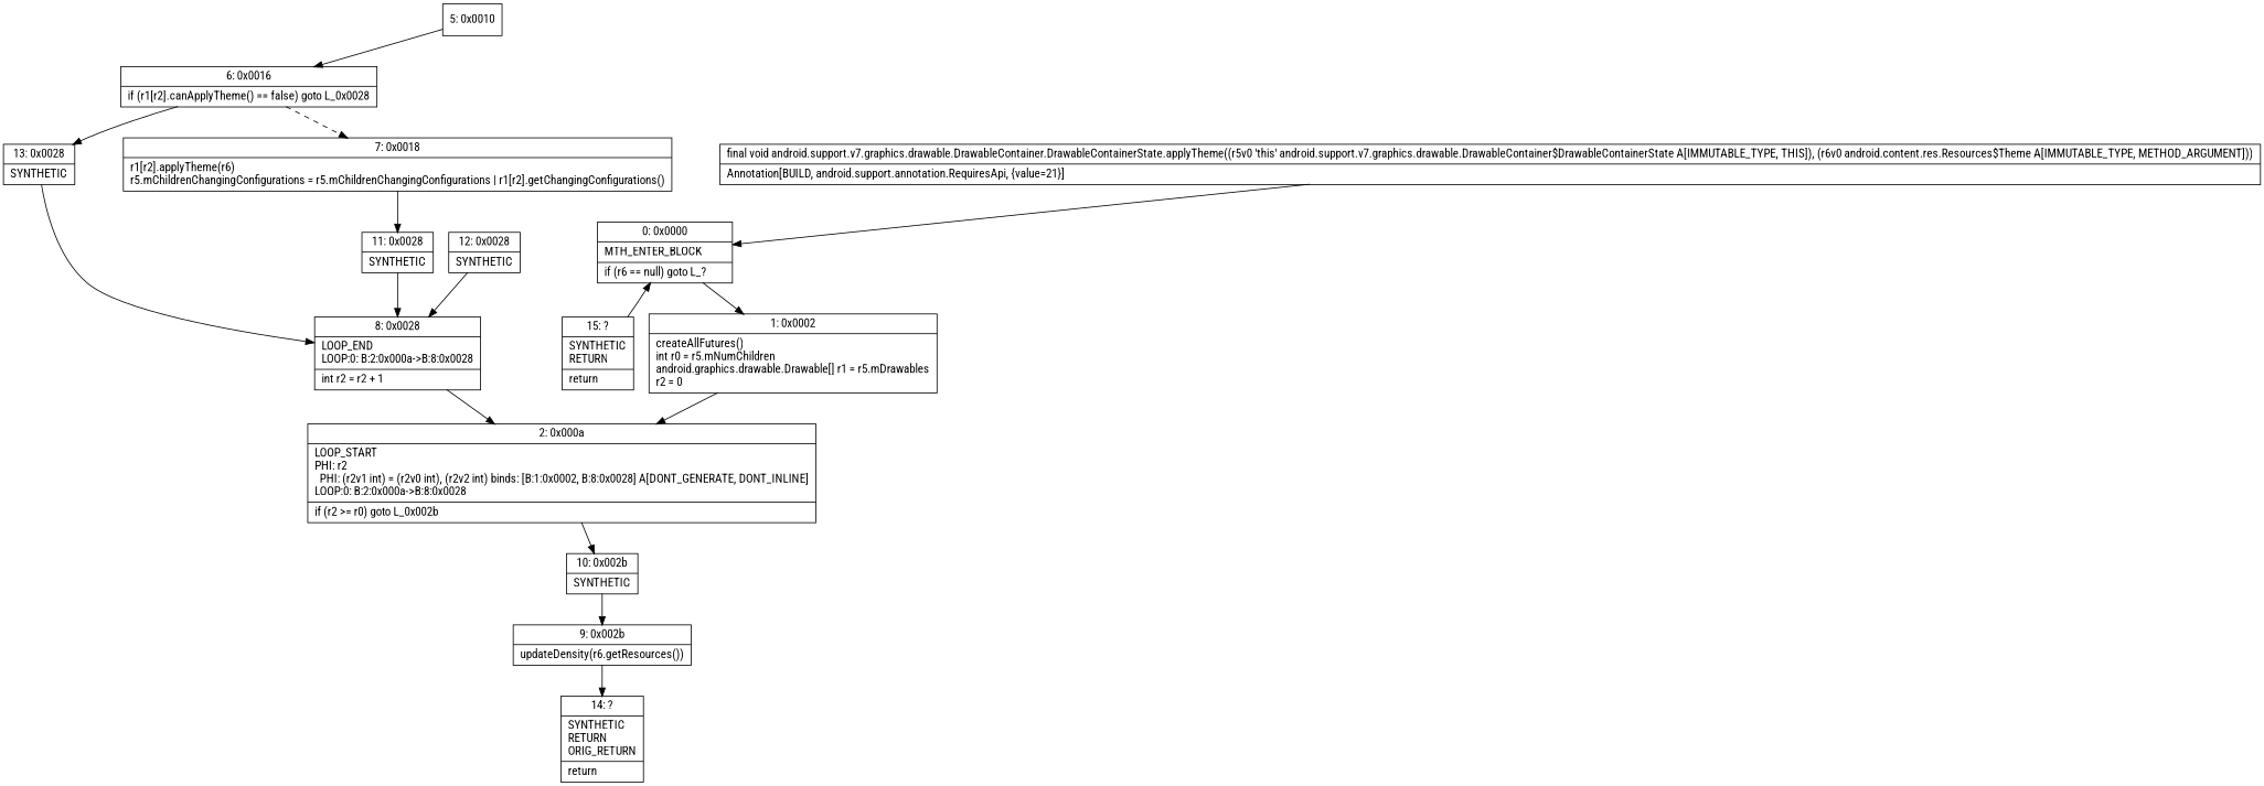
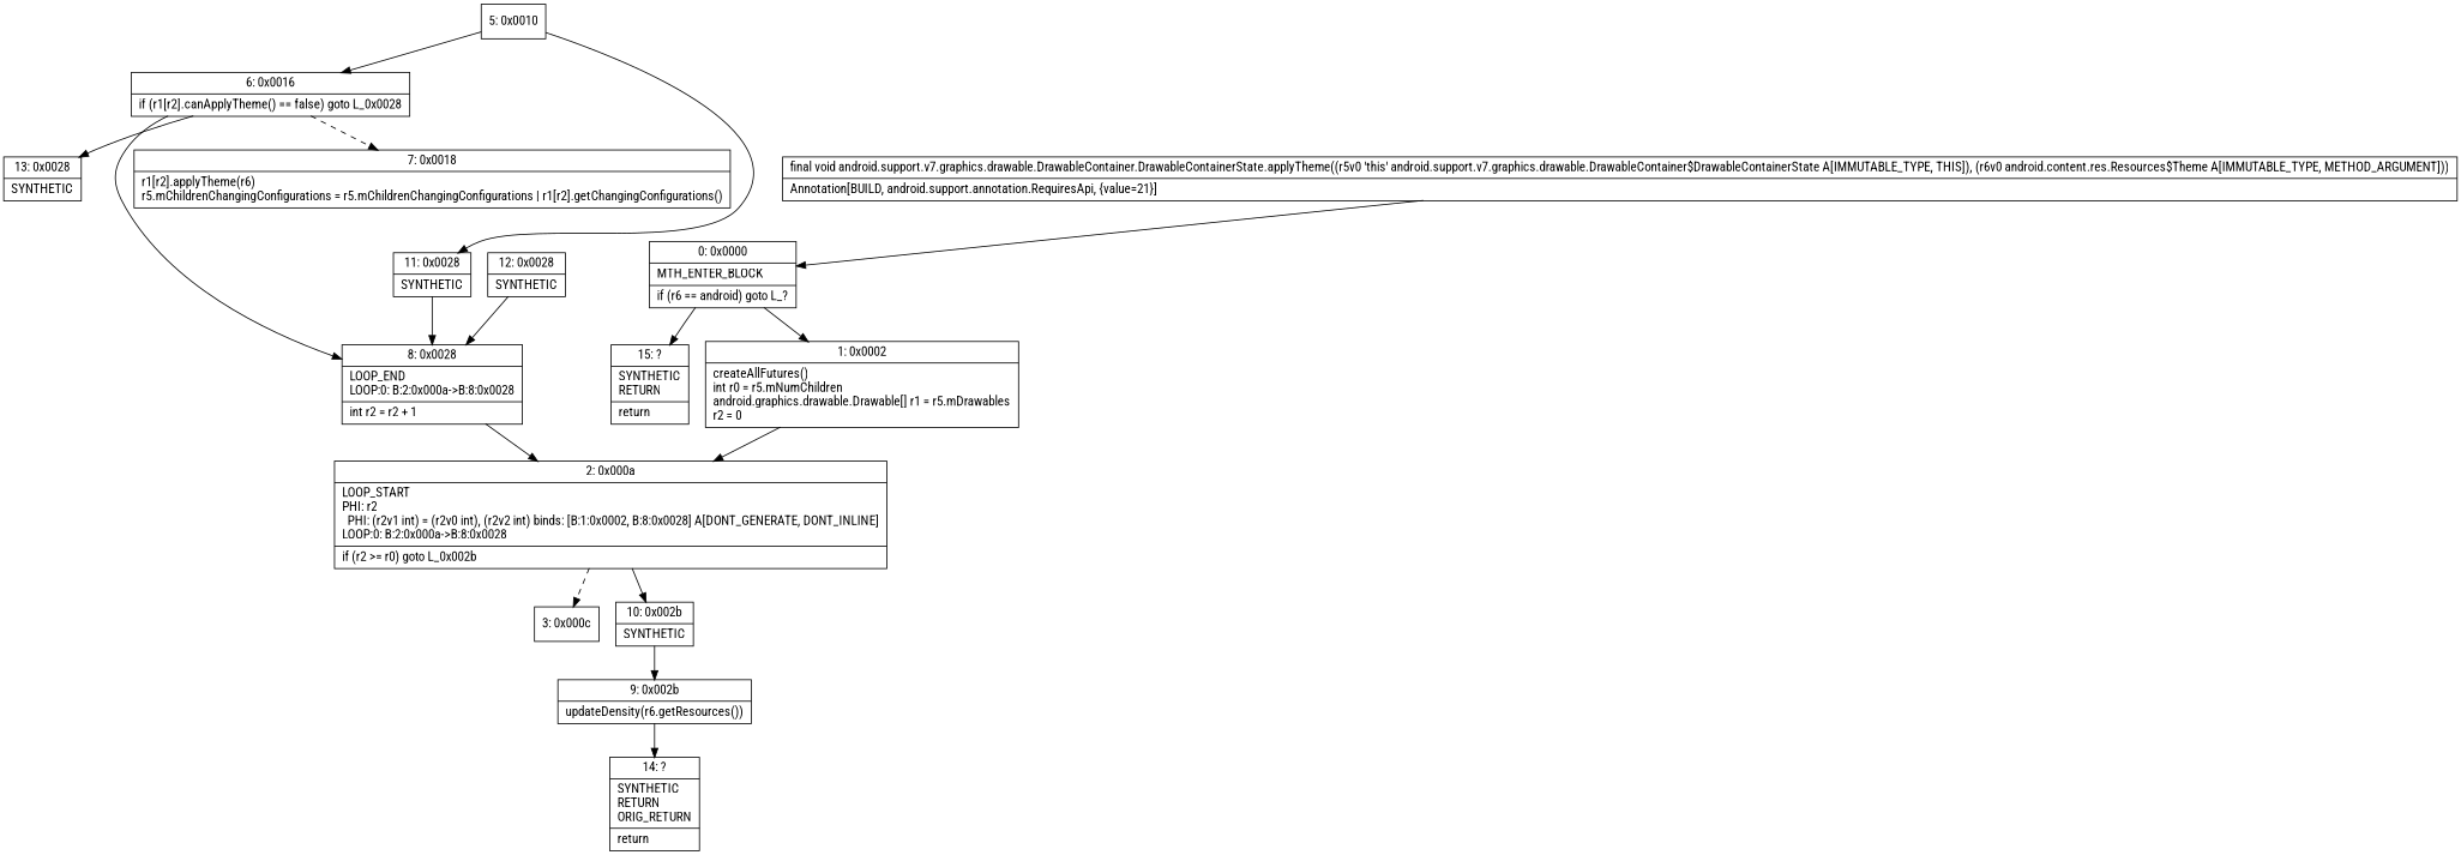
  digraph {
    fontname="Roboto Condensed"
    node [fontname="Roboto Condensed" shape=record]
    edge [fontname="Roboto Condensed"]
-   n1 [label="{0\:\ 0x0000|MTH_ENTER_BLOCK\l|if (r6 == null) goto L_?\l}"]
+   n1 [label="{0\:\ 0x0000|MTH_ENTER_BLOCK\l|if (r6 == android) goto L_?\l}"]
    n2 [label="{1\:\ 0x0002|createAllFutures()\lint r0 = r5.mNumChildren\landroid.graphics.drawable.Drawable[] r1 = r5.mDrawables\lr2 = 0\l}"]
    n3 [label="{15\:\ ?|SYNTHETIC\lRETURN\l|return\l}"]
    n4 [label="{2\:\ 0x000a|LOOP_START\lPHI: r2 \l  PHI: (r2v1 int) = (r2v0 int), (r2v2 int) binds: [B:1:0x0002, B:8:0x0028] A[DONT_GENERATE, DONT_INLINE]\lLOOP:0: B:2:0x000a\-\>B:8:0x0028\l|if (r2 \>= r0) goto L_0x002b\l}"]
+   n5 [label="{3\:\ 0x000c}"]
    n6 [label="{10\:\ 0x002b|SYNTHETIC\l}"]
    n7 [label="{9\:\ 0x002b|updateDensity(r6.getResources())\l}"]
    n8 [label="{5\:\ 0x0010}"]
    n9 [label="{6\:\ 0x0016|if (r1[r2].canApplyTheme() == false) goto L_0x0028\l}"]
    n10 [label="{12\:\ 0x0028|SYNTHETIC\l}"]
    n11 [label="{8\:\ 0x0028|LOOP_END\lLOOP:0: B:2:0x000a\-\>B:8:0x0028\l|int r2 = r2 + 1\l}"]
    n12 [label="{7\:\ 0x0018|r1[r2].applyTheme(r6)\lr5.mChildrenChangingConfigurations = r5.mChildrenChangingConfigurations \| r1[r2].getChangingConfigurations()\l}"]
    n13 [label="{13\:\ 0x0028|SYNTHETIC\l}"]
    n14 [label="{11\:\ 0x0028|SYNTHETIC\l}"]
    n15 [label="{14\:\ ?|SYNTHETIC\lRETURN\lORIG_RETURN\l|return\l}"]
    n16 [label="{final void android.support.v7.graphics.drawable.DrawableContainer.DrawableContainerState.applyTheme((r5v0 'this' android.support.v7.graphics.drawable.DrawableContainer$DrawableContainerState A[IMMUTABLE_TYPE, THIS]), (r6v0 android.content.res.Resources$Theme A[IMMUTABLE_TYPE, METHOD_ARGUMENT]))  | Annotation[BUILD, android.support.annotation.RequiresApi, \{value=21\}]\l}"]
    n1 -> n2 [style=solid]
-   n3 -> n1
+   n1 -> n3
    n2 -> n4
+   n4 -> n5 [style=dashed]
    n4 -> n6
    n6 -> n7
    n7 -> n15
    n8 -> n9
    n9 -> n12 [style=dashed]
    n9 -> n13
    n10 -> n11
    n11 -> n4
-   n12 -> n14
-   n13 -> n11
+   n8 -> n14
+   n9 -> n11
    n14 -> n11
    n16 -> n1
  }
